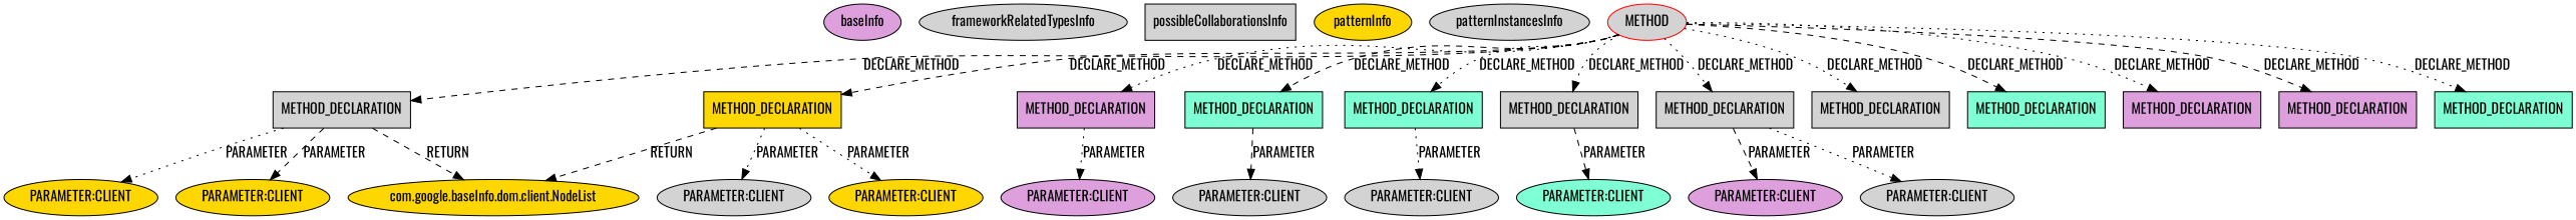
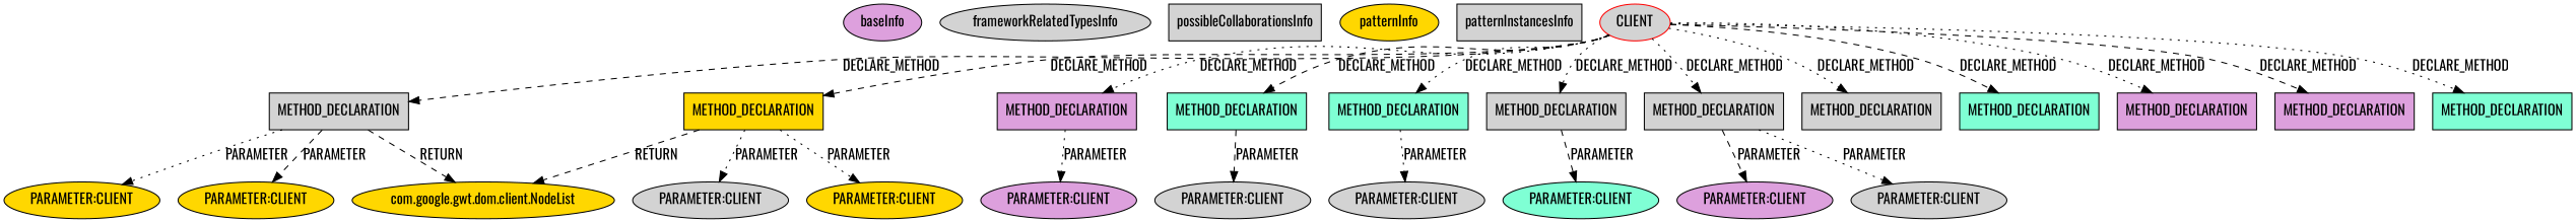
  digraph {
    fontname=Oswald
    node [fillcolor=lightgrey fontname=Oswald style=filled isFrameworkType=false vertexType=CLIENT_METHOD_DECLARATION]
    edge [fontname=Oswald style=dotted]
    baseInfo [category=pattern fillcolor=plum graphId=2093 isAnonymous=false possibleRelation=false isFrameworkType="" vertexType=""]
    frameworkRelatedTypesInfo [isFrameworkType="" vertexType=""]
    possibleCollaborationsInfo [shape=box isFrameworkType="" vertexType=""]
    patternInfo [fillcolor=gold frequency=2.0 patternRootClient=0 isFrameworkType="" vertexType=""]
-   patternInstancesInfo [0="mguiral-GwtSvgLib~/mguiral-GwtSvgLib/GwtSvgLib-master/src/gwt/html5/svg/client/user/ui/SVGWidget.java~SVGWidget~3992" 1="mguiral-GwtSvgLib~/mguiral-GwtSvgLib/GwtSvgLib-master/src/gwt/html5/svg/client/dom/SVGSVGElement.java~SVGSVGElement~3837" isFrameworkType="" vertexType=""]
-   n6 [fillcolor=gold label="com.google.baseInfo.dom.client.NodeList" vertexType=FRAMEWORK_CLASS_TYPE]
+   patternInstancesInfo [0="mguiral-GwtSvgLib~/mguiral-GwtSvgLib/GwtSvgLib-master/src/gwt/html5/svg/client/user/ui/SVGWidget.java~SVGWidget~3992" 1="mguiral-GwtSvgLib~/mguiral-GwtSvgLib/GwtSvgLib-master/src/gwt/html5/svg/client/dom/SVGSVGElement.java~SVGSVGElement~3837" shape=box isFrameworkType="" vertexType=""]
+   n6 [fillcolor=gold label="com.google.gwt.dom.client.NodeList" vertexType=FRAMEWORK_CLASS_TYPE]
    n7 [label=METHOD_DECLARATION shape=box]
    n8 [fillcolor=gold label="PARAMETER:CLIENT" vertexType=PARAMETER_DECLARATION]
    n9 [fillcolor=gold label="PARAMETER:CLIENT" vertexType=PARAMETER_DECLARATION]
-   n10 [color=red label=METHOD vertexType=ROOT_CLIENT_CLASS_DECLARATION]
+   n10 [color=red label=CLIENT vertexType=ROOT_CLIENT_CLASS_DECLARATION]
    n11 [fillcolor=plum label=METHOD_DECLARATION shape=box]
    n12 [fillcolor=gold label=METHOD_DECLARATION shape=box]
    n13 [fillcolor=aquamarine label=METHOD_DECLARATION shape=box]
    n14 [fillcolor=aquamarine label=METHOD_DECLARATION shape=box]
    n15 [label=METHOD_DECLARATION shape=box]
    n16 [label=METHOD_DECLARATION shape=box]
    n17 [label=METHOD_DECLARATION shape=box]
    n18 [fillcolor=aquamarine label=METHOD_DECLARATION shape=box]
    n19 [fillcolor=plum label=METHOD_DECLARATION shape=box]
    n20 [fillcolor=plum label=METHOD_DECLARATION shape=box]
    n21 [fillcolor=aquamarine label=METHOD_DECLARATION shape=box]
    n22 [fillcolor=plum label="PARAMETER:CLIENT" vertexType=PARAMETER_DECLARATION]
    n23 [fillcolor=gold label="PARAMETER:CLIENT" vertexType=PARAMETER_DECLARATION]
    n24 [label="PARAMETER:CLIENT" vertexType=PARAMETER_DECLARATION]
    n25 [label="PARAMETER:CLIENT" vertexType=PARAMETER_DECLARATION]
    n26 [label="PARAMETER:CLIENT" vertexType=PARAMETER_DECLARATION]
    n27 [fillcolor=aquamarine label="PARAMETER:CLIENT" vertexType=PARAMETER_DECLARATION]
    n28 [fillcolor=plum label="PARAMETER:CLIENT" vertexType=PARAMETER_DECLARATION]
    n29 [label="PARAMETER:CLIENT" vertexType=PARAMETER_DECLARATION]
    n7 -> n6 [label=RETURN style=dashed]
    n7 -> n8 [label=PARAMETER style=dashed]
    n7 -> n9 [label=PARAMETER]
    n10 -> n7 [label=DECLARE_METHOD style=dashed]
    n10 -> n11 [label=DECLARE_METHOD]
    n10 -> n12 [label=DECLARE_METHOD style=dashed]
    n10 -> n13 [label=DECLARE_METHOD style=dashed]
    n10 -> n14 [label=DECLARE_METHOD]
    n10 -> n15 [label=DECLARE_METHOD]
    n10 -> n16 [label=DECLARE_METHOD]
    n10 -> n17 [label=DECLARE_METHOD]
    n10 -> n18 [label=DECLARE_METHOD style=dashed]
    n10 -> n19 [label=DECLARE_METHOD]
    n10 -> n20 [label=DECLARE_METHOD style=dashed]
    n10 -> n21 [label=DECLARE_METHOD]
    n11 -> n22 [label=PARAMETER]
    n12 -> n6 [label=RETURN style=dashed]
    n12 -> n23 [label=PARAMETER]
    n12 -> n24 [label=PARAMETER]
    n13 -> n25 [label=PARAMETER style=dashed]
    n14 -> n26 [label=PARAMETER]
    n15 -> n27 [label=PARAMETER style=dashed]
    n16 -> n28 [label=PARAMETER style=dashed]
    n16 -> n29 [label=PARAMETER]
  }
